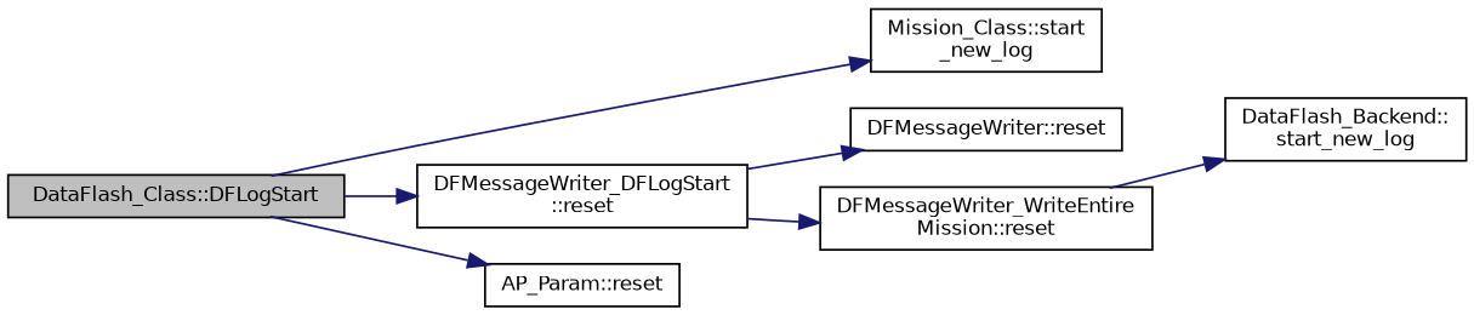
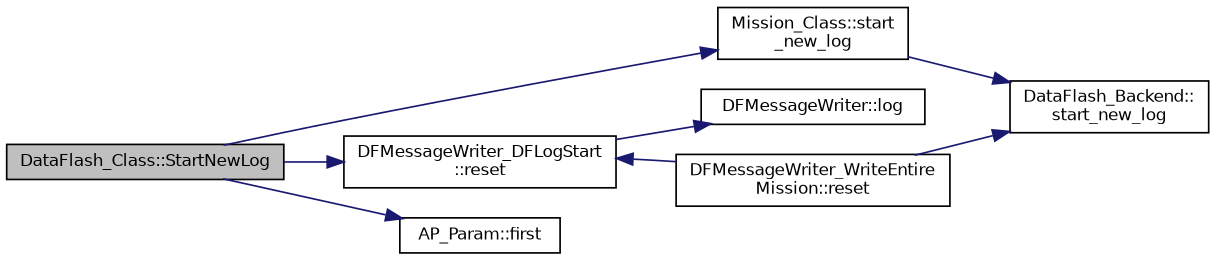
  digraph {
    rankdir=LR
    node [color=black fillcolor=white fontname=Helvetica fontsize=10 shape=record style=filled]
    edge [color=midnightblue fontname=Helvetica fontsize=10 labelfontname=Helvetica labelfontsize=10 style=solid]
-   n1 [fillcolor=grey75 fontcolor=black height=0.2 label="DataFlash_Class::DFLogStart" width=0.4]
+   n1 [fillcolor=grey75 fontcolor=black height=0.2 label="DataFlash_Class::StartNewLog" width=0.4]
    n2 [height=0.2 label="Mission_Class::start\l_new_log" width=0.4]
    n3 [height=0.2 label="DFMessageWriter_DFLogStart\l::reset" width=0.4]
-   n4 [height=0.2 label="AP_Param::reset" width=0.4]
+   n4 [height=0.2 label="AP_Param::first" width=0.4]
    n5 [height=0.2 label="DataFlash_Backend::\lstart_new_log" width=0.4]
-   n6 [height=0.2 label="DFMessageWriter::reset" width=0.4]
+   n6 [height=0.2 label="DFMessageWriter::log" width=0.4]
    n7 [height=0.2 label="DFMessageWriter_WriteEntire\lMission::reset" width=0.4]
    n1 -> n2
    n1 -> n3
    n1 -> n4
+   n2 -> n5
    n3 -> n6
-   n3 -> n7
+   n7 -> n3
    n7 -> n5
  }
